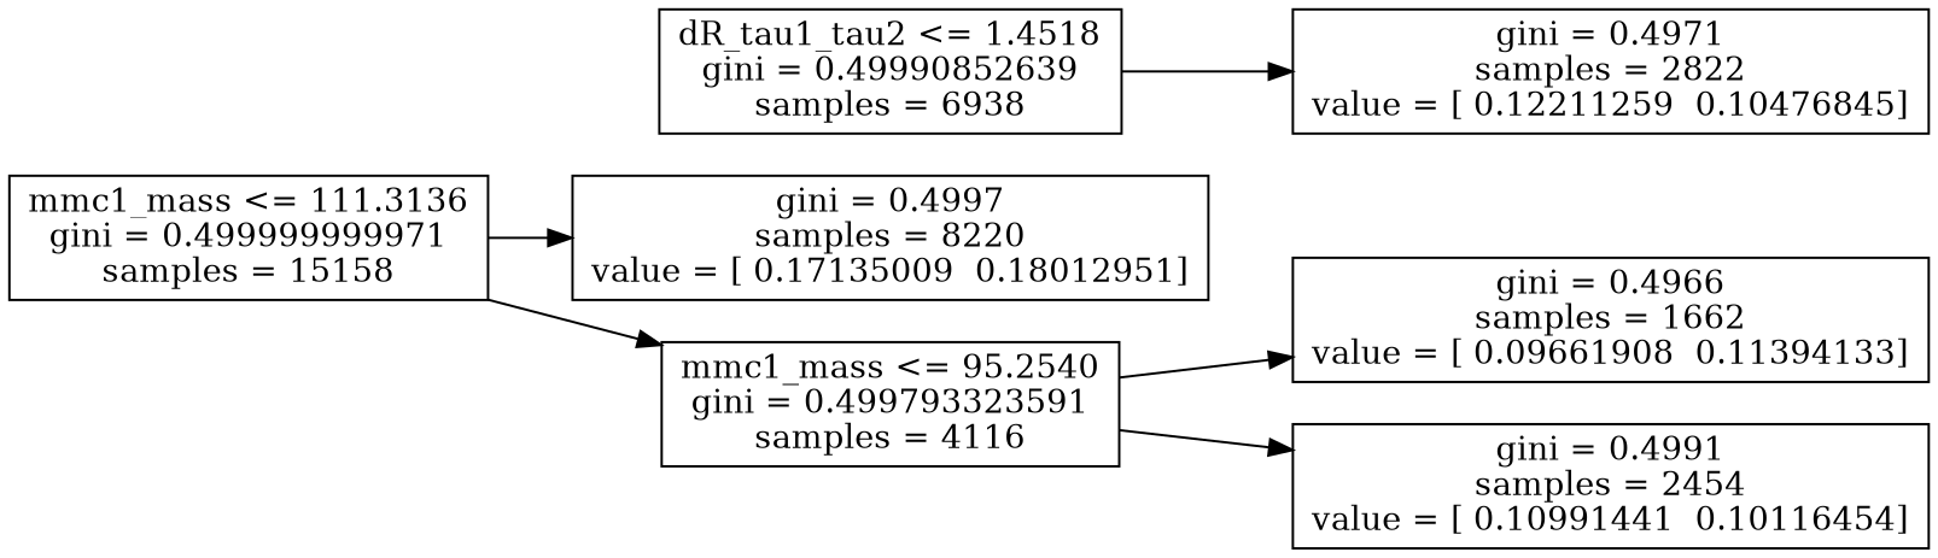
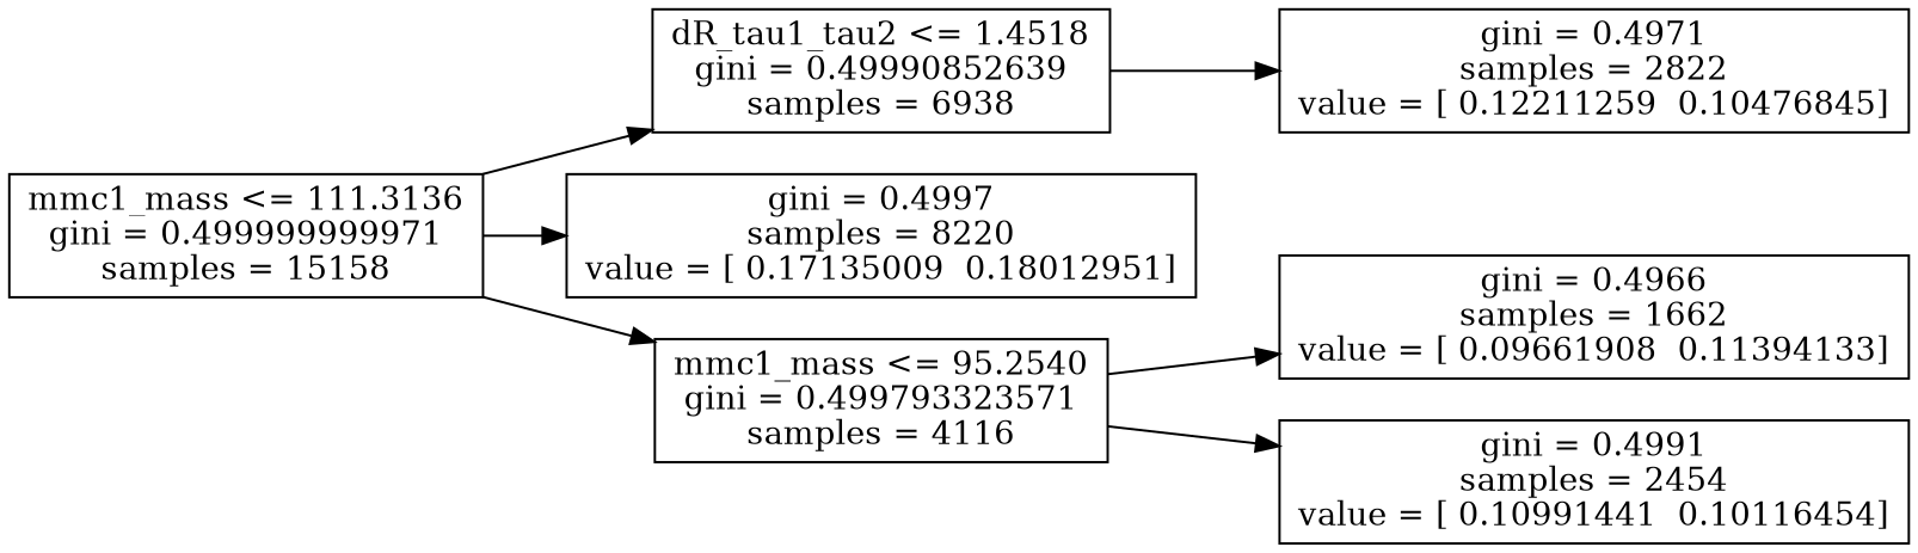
  digraph {
    rankdir=LR
    node [shape=box]
    n1 [label="mmc1_mass <= 111.3136\ngini = 0.499999999971\nsamples = 15158"]
    n2 [label="dR_tau1_tau2 <= 1.4518\ngini = 0.49990852639\nsamples = 6938"]
    n3 [label="gini = 0.4997\nsamples = 8220\nvalue = [ 0.17135009  0.18012951]"]
-   n4 [label="mmc1_mass <= 95.2540\ngini = 0.499793323591\nsamples = 4116"]
+   n4 [label="mmc1_mass <= 95.2540\ngini = 0.499793323571\nsamples = 4116"]
    n5 [label="gini = 0.4971\nsamples = 2822\nvalue = [ 0.12211259  0.10476845]"]
    n6 [label="gini = 0.4966\nsamples = 1662\nvalue = [ 0.09661908  0.11394133]"]
    n7 [label="gini = 0.4991\nsamples = 2454\nvalue = [ 0.10991441  0.10116454]"]
+   n1 -> n2
    n1 -> n3
    n1 -> n4
    n2 -> n5
    n4 -> n6
    n4 -> n7
  }
